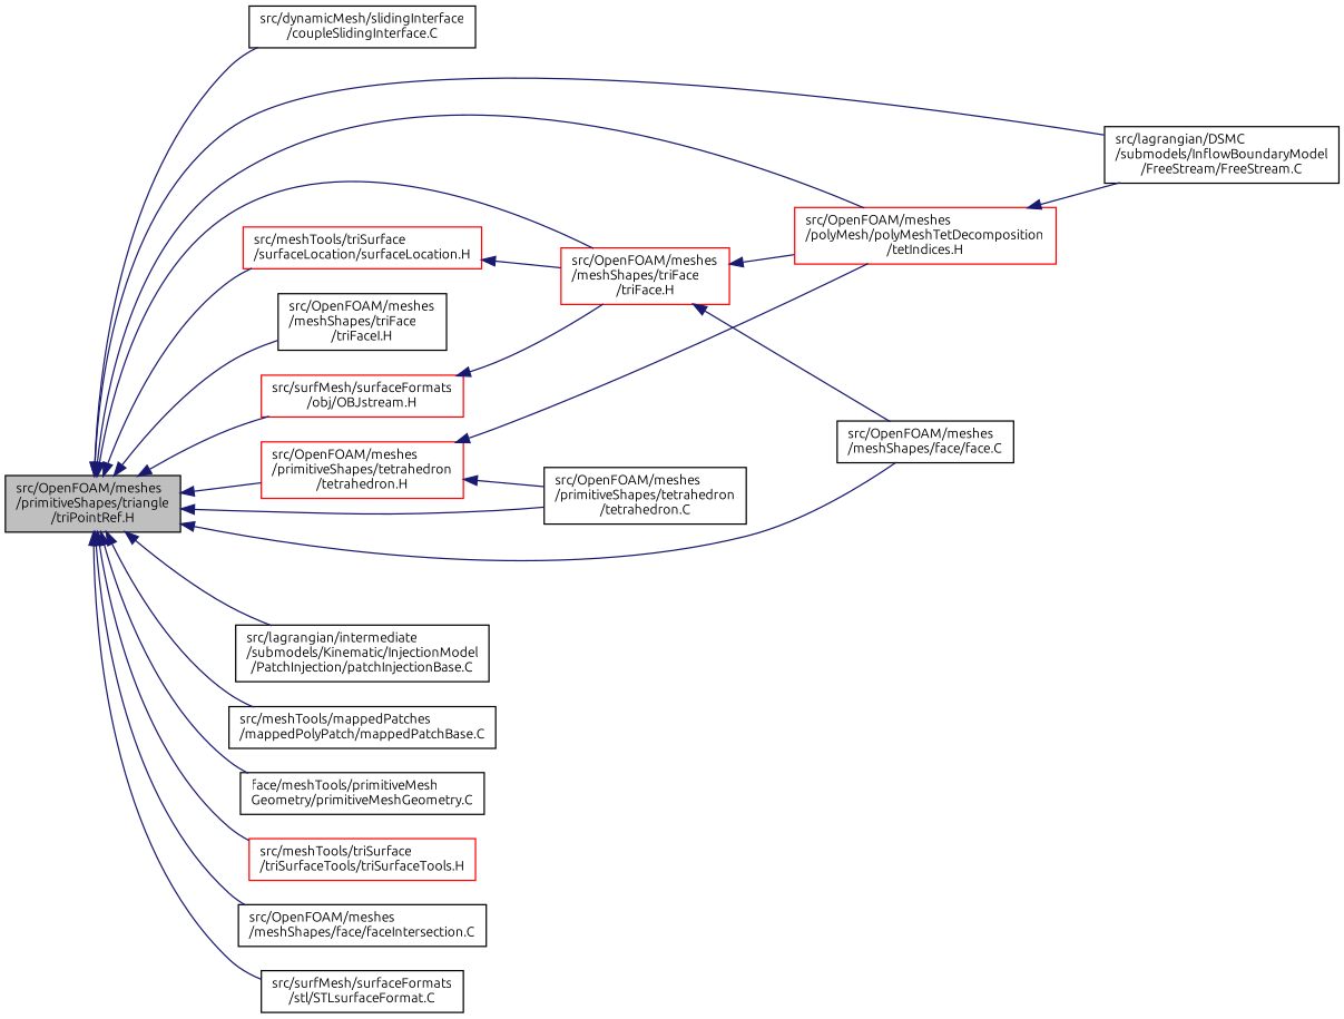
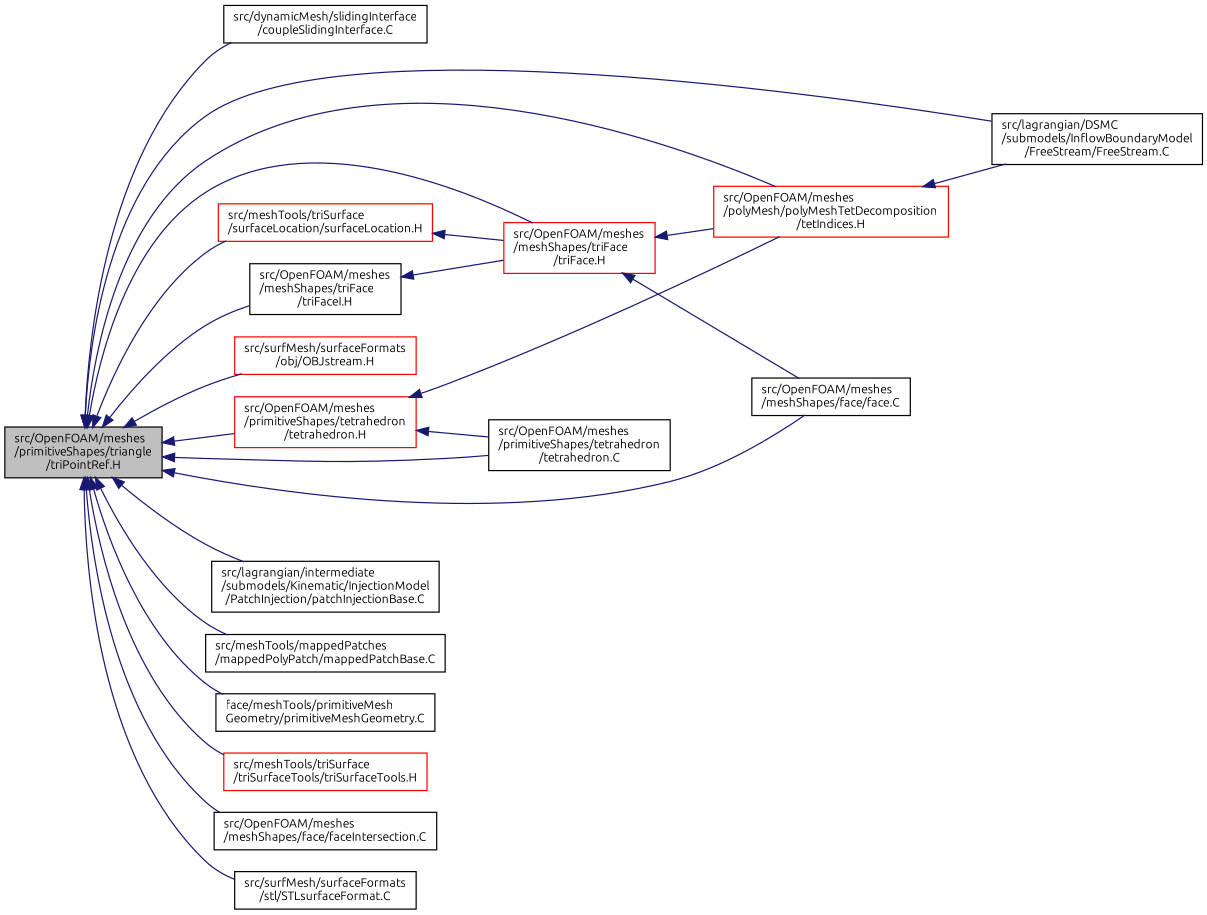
  digraph {
    fontname=Ubuntu
    rankdir=LR
    node [color=black fontname=Ubuntu fontsize=10 shape=record]
    edge [color=midnightblue dir=back fontname=Ubuntu fontsize=10 labelfontname=Helvetica labelfontsize=10 style=solid]
    n1 [fillcolor=grey75 fontcolor=black height=0.2 label="src/OpenFOAM/meshes\l/primitiveShapes/triangle\l/triPointRef.H" style=filled width=0.4]
    n2 [height=0.2 label="src/dynamicMesh/slidingInterface\l/coupleSlidingInterface.C" width=0.4]
    n3 [height=0.2 label="src/lagrangian/DSMC\l/submodels/InflowBoundaryModel\l/FreeStream/FreeStream.C" width=0.4]
    n4 [height=0.2 label="src/lagrangian/intermediate\l/submodels/Kinematic/InjectionModel\l/PatchInjection/patchInjectionBase.C" width=0.4]
    n5 [height=0.2 label="src/meshTools/mappedPatches\l/mappedPolyPatch/mappedPatchBase.C" width=0.4]
    n6 [height=0.2 label="face/meshTools/primitiveMesh\lGeometry/primitiveMeshGeometry.C" width=0.4]
    n7 [color=red height=0.2 label="src/meshTools/triSurface\l/surfaceLocation/surfaceLocation.H" width=0.4]
    n8 [color=red height=0.2 label="src/meshTools/triSurface\l/triSurfaceTools/triSurfaceTools.H" width=0.4]
    n9 [height=0.2 label="src/OpenFOAM/meshes\l/meshShapes/face/face.C" width=0.4]
    n10 [height=0.2 label="src/OpenFOAM/meshes\l/meshShapes/face/faceIntersection.C" width=0.4]
    n11 [color=red height=0.2 label="src/OpenFOAM/meshes\l/meshShapes/triFace\l/triFace.H" width=0.4]
    n12 [color=red height=0.2 label="src/OpenFOAM/meshes\l/polyMesh/polyMeshTetDecomposition\l/tetIndices.H" width=0.4]
    n13 [height=0.2 label="src/OpenFOAM/meshes\l/meshShapes/triFace\l/triFaceI.H" width=0.4]
    n14 [color=red height=0.2 label="src/OpenFOAM/meshes\l/primitiveShapes/tetrahedron\l/tetrahedron.H" width=0.4]
    n15 [height=0.2 label="src/OpenFOAM/meshes\l/primitiveShapes/tetrahedron\l/tetrahedron.C" width=0.4]
    n16 [color=red height=0.2 label="src/surfMesh/surfaceFormats\l/obj/OBJstream.H" width=0.4]
    n17 [height=0.2 label="src/surfMesh/surfaceFormats\l/stl/STLsurfaceFormat.C" width=0.4]
    n1 -> n2
    n1 -> n3
    n1 -> n4
    n1 -> n5
    n1 -> n6
    n1 -> n7
    n1 -> n8
    n1 -> n9
    n1 -> n10
    n1 -> n11
    n1 -> n12
    n1 -> n13
    n1 -> n14
    n1 -> n15
    n1 -> n16
    n1 -> n17
    n7 -> n11
    n11 -> n9
    n11 -> n12
    n12 -> n3
-   n16 -> n11
+   n13 -> n11
    n14 -> n12
    n14 -> n15
  }
